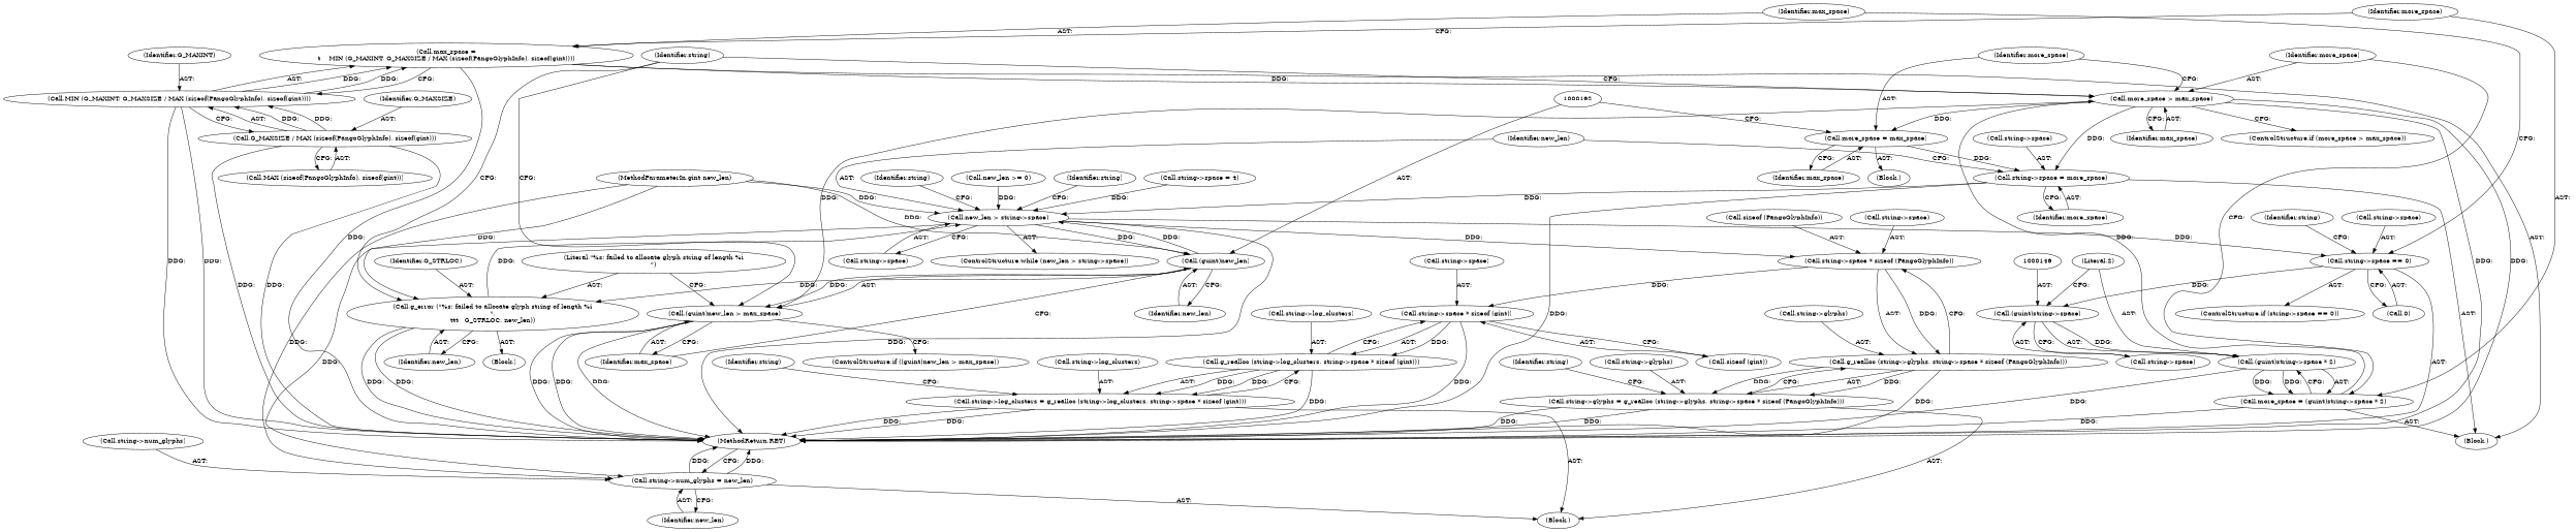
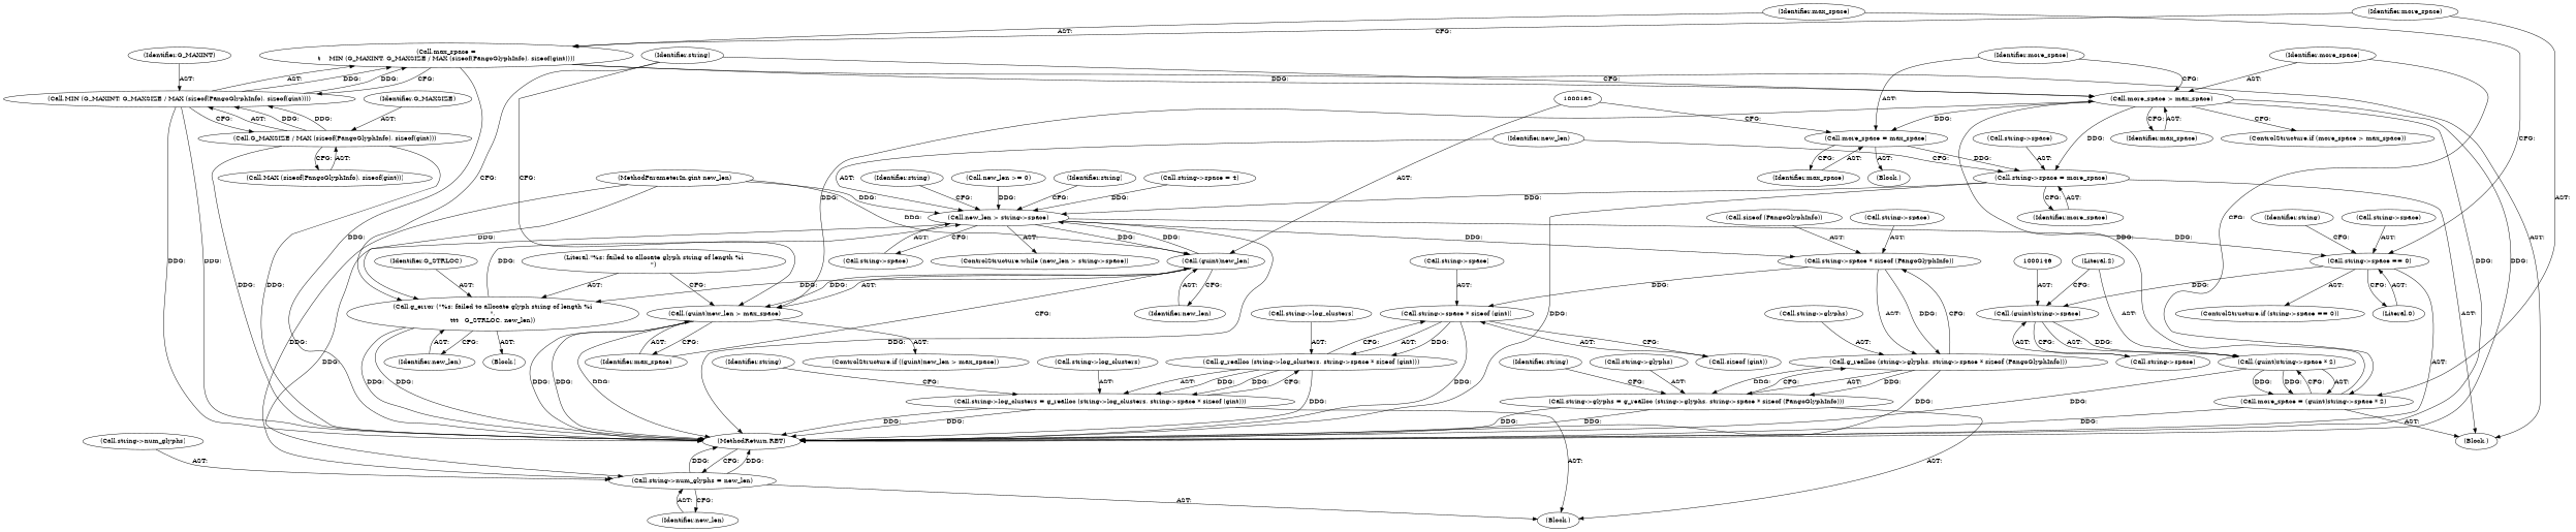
  digraph {
    n1 [label="(Call,max_space =\n\t    MIN (G_MAXINT, G_MAXSIZE / MAX (sizeof(PangoGlyphInfo), sizeof(gint))))"]
    n2 [label="(Call,MIN (G_MAXINT, G_MAXSIZE / MAX (sizeof(PangoGlyphInfo), sizeof(gint))))"]
    n3 [label="(Call,more_space > max_space)"]
    n4 [label="(Block,)"]
    n5 [label="(MethodReturn,RET)"]
    n6 [label="(Call,G_MAXSIZE / MAX (sizeof(PangoGlyphInfo), sizeof(gint)))"]
    n7 [label="(Call,more_space = max_space)"]
    n8 [label="(Call,string->space = more_space)"]
    n9 [label="(Call,(guint)new_len > max_space)"]
    n10 [label="(Identifier,max_space)"]
    n11 [label="(ControlStructure,if (more_space > max_space))"]
    n12 [label="(Call,string->num_glyphs = new_len)"]
    n13 [label="(Call,MAX (sizeof(PangoGlyphInfo), sizeof(gint)))"]
    n14 [label="(Identifier,max_space)"]
    n15 [label="(Block,)"]
    n16 [label="(Call,new_len > string->space)"]
    n17 [label="(Identifier,more_space)"]
    n18 [label="(ControlStructure,if ((guint)new_len > max_space))"]
    n19 [label="(Identifier,max_space)"]
    n20 [label="(Call,string->space == 0)"]
    n21 [label="(Call,(guint)new_len)"]
    n22 [label="(Call,string->space * sizeof (PangoGlyphInfo))"]
    n23 [label="(Call,string->space)"]
    n24 [label="(ControlStructure,while (new_len > string->space))"]
    n25 [label="(Call,(guint)string->space)"]
    n26 [label="(ControlStructure,if (string->space == 0))"]
-   n27 [label="(Call,0)"]
+   n27 [label="(Literal,0)"]
    n28 [label="(Call,g_error (\"%s: failed to allocate glyph string of length %i\n\",\n\t\t\t   G_STRLOC, new_len))"]
    n29 [label="(Identifier,new_len)"]
    n30 [label="(Call,g_realloc (string->glyphs, string->space * sizeof (PangoGlyphInfo)))"]
    n31 [label="(Call,string->space * sizeof (gint))"]
    n32 [label="(Block,)"]
    n33 [label="(Identifier,new_len)"]
    n34 [label="(Call,(guint)string->space * 2)"]
    n35 [label="(Call,string->space)"]
    n36 [label="(Call,more_space = (guint)string->space * 2)"]
    n37 [label="(Literal,2)"]
    n38 [label="(Identifier,new_len)"]
    n39 [label="(Block,)"]
    n40 [label="(Call,string->glyphs = g_realloc (string->glyphs, string->space * sizeof (PangoGlyphInfo)))"]
    n41 [label="(Call,g_realloc (string->log_clusters, string->space * sizeof (gint)))"]
    n42 [label="(Call,sizeof (gint))"]
    n43 [label="(Call,sizeof (PangoGlyphInfo))"]
    n44 [label="(Call,string->log_clusters = g_realloc (string->log_clusters, string->space * sizeof (gint)))"]
    n45 [label="(Identifier,G_MAXSIZE)"]
    n46 [label="(Identifier,more_space)"]
    n47 [label="(Call,string->space)"]
    n48 [label="(Identifier,string)"]
    n49 [label="(Call,string->space = 4)"]
    n50 [label="(Identifier,string)"]
    n51 [label="(Call,string->glyphs)"]
    n52 [label="(Call,string->log_clusters)"]
    n53 [label="(Call,string->num_glyphs)"]
    n54 [label="(Identifier,G_STRLOC)"]
    n55 [label="(Identifier,more_space)"]
    n56 [label="(Literal,\"%s: failed to allocate glyph string of length %i\n\")"]
    n57 [label="(Identifier,string)"]
    n58 [label="(Identifier,max_space)"]
    n59 [label="(Identifier,G_MAXINT)"]
    n60 [label="(Identifier,new_len)"]
    n61 [label="(MethodParameterIn,gint new_len)"]
    n62 [label="(Call,string->space)"]
    n63 [label="(Call,string->log_clusters)"]
    n64 [label="(Identifier,string)"]
    n65 [label="(Identifier,more_space)"]
    n66 [label="(Call,string->glyphs)"]
    n67 [label="(Call,new_len >= 0)"]
    n68 [label="(Identifier,string)"]
    n69 [label="(Call,string->space)"]
    n70 [label="(Identifier,string)"]
    n71 [label="(Call,string->space)"]
    1000162
    1000146
    n1 -> n2 [label="CFG: "]
    n1 -> n3 [label="DDG: "]
    n1 -> n4 [label="AST: "]
    n1 -> n5 [label="DDG: "]
    n2 -> n1 [label="AST: "]
    n2 -> n1 [label="DDG: "]
    n2 -> n1 [label="DDG: "]
    n2 -> n5 [label="DDG: "]
    n2 -> n5 [label="DDG: "]
    n2 -> n6 [label="CFG: "]
    n3 -> n5 [label="DDG: "]
    n3 -> n5 [label="DDG: "]
    n3 -> n7 [label="DDG: "]
    n3 -> n8 [label="DDG: "]
    n3 -> n9 [label="DDG: "]
    n3 -> n10 [label="CFG: "]
    n3 -> n11 [label="CFG: "]
    n5 -> n12 [label="CFG: "]
    n6 -> n2 [label="AST: "]
    n6 -> n2 [label="DDG: "]
    n6 -> n2 [label="DDG: "]
    n6 -> n5 [label="DDG: "]
    n6 -> n5 [label="DDG: "]
    n6 -> n13 [label="CFG: "]
    n7 -> n8 [label="DDG: "]
    n7 -> n14 [label="CFG: "]
    n7 -> n15 [label="AST: "]
    n8 -> n4 [label="AST: "]
    n8 -> n5 [label="DDG: "]
    n8 -> n16 [label="DDG: "]
    n8 -> n17 [label="CFG: "]
    n9 -> n5 [label="DDG: "]
    n9 -> n5 [label="DDG: "]
    n9 -> n5 [label="DDG: "]
-   n9 -> n18 [label="CFG: "]
+   n9 -> n18 [label="AST: "]
    n9 -> n19 [label="CFG: "]
    n10 -> n3 [label="AST: "]
    n12 -> n5 [label="DDG: "]
    n12 -> n5 [label="DDG: "]
    n12 -> n32 [label="AST: "]
    n12 -> n33 [label="CFG: "]
    n13 -> n6 [label="AST: "]
    n14 -> n7 [label="AST: "]
    n16 -> n5 [label="DDG: "]
    n16 -> n12 [label="DDG: "]
    n16 -> n20 [label="DDG: "]
    n16 -> n21 [label="DDG: "]
    n16 -> n22 [label="DDG: "]
    n16 -> n23 [label="CFG: "]
    n16 -> n24 [label="AST: "]
    n17 -> n8 [label="AST: "]
    n19 -> n9 [label="AST: "]
    n19 -> n21 [label="CFG: "]
    n20 -> n5 [label="AST: "]
    n20 -> n25 [label="DDG: "]
    n20 -> n26 [label="AST: "]
    n20 -> n27 [label="CFG: "]
    n21 -> n9 [label="AST: "]
    n21 -> n9 [label="DDG: "]
    n21 -> n16 [label="DDG: "]
    n21 -> n28 [label="DDG: "]
    n21 -> n29 [label="CFG: "]
    n22 -> n30 [label="AST: "]
    n22 -> n30 [label="DDG: "]
    n22 -> n31 [label="DDG: "]
    n23 -> n16 [label="AST: "]
    n25 -> n34 [label="AST: "]
    n25 -> n34 [label="DDG: "]
    n25 -> n35 [label="CFG: "]
    n27 -> n20 [label="AST: "]
    n28 -> n5 [label="DDG: "]
    n28 -> n5 [label="DDG: "]
    n28 -> n16 [label="DDG: "]
    n28 -> n38 [label="CFG: "]
    n28 -> n39 [label="AST: "]
    n29 -> n21 [label="AST: "]
    n30 -> n5 [label="DDG: "]
    n30 -> n22 [label="CFG: "]
    n30 -> n40 [label="AST: "]
    n30 -> n40 [label="DDG: "]
    n30 -> n40 [label="DDG: "]
    n31 -> n5 [label="DDG: "]
    n31 -> n41 [label="AST: "]
    n31 -> n41 [label="DDG: "]
    n31 -> n42 [label="CFG: "]
    n33 -> n12 [label="AST: "]
    n34 -> n5 [label="DDG: "]
    n34 -> n36 [label="AST: "]
    n34 -> n36 [label="DDG: "]
    n34 -> n36 [label="DDG: "]
    n35 -> n25 [label="AST: "]
    n36 -> n3 [label="DDG: "]
    n36 -> n4 [label="AST: "]
    n36 -> n5 [label="DDG: "]
    n36 -> n34 [label="CFG: "]
    n37 -> n25 [label="CFG: "]
    n37 -> n34 [label="AST: "]
    n38 -> n28 [label="AST: "]
    n40 -> n5 [label="DDG: "]
    n40 -> n5 [label="DDG: "]
    n40 -> n30 [label="CFG: "]
    n40 -> n32 [label="AST: "]
    n41 -> n5 [label="DDG: "]
    n41 -> n31 [label="CFG: "]
    n41 -> n44 [label="AST: "]
    n41 -> n44 [label="DDG: "]
    n41 -> n44 [label="DDG: "]
    n42 -> n31 [label="AST: "]
    n43 -> n22 [label="AST: "]
    n44 -> n5 [label="DDG: "]
    n44 -> n5 [label="DDG: "]
    n44 -> n32 [label="AST: "]
    n44 -> n41 [label="CFG: "]
    n45 -> n6 [label="AST: "]
    n46 -> n3 [label="CFG: "]
    n46 -> n7 [label="AST: "]
    n47 -> n31 [label="AST: "]
    n48 -> n40 [label="CFG: "]
    n49 -> n16 [label="DDG: "]
    n50 -> n16 [label="CFG: "]
    n51 -> n40 [label="AST: "]
    n52 -> n41 [label="AST: "]
    n53 -> n12 [label="AST: "]
    n54 -> n28 [label="AST: "]
    n55 -> n1 [label="CFG: "]
    n55 -> n36 [label="AST: "]
    n56 -> n9 [label="CFG: "]
    n56 -> n28 [label="AST: "]
    n57 -> n44 [label="CFG: "]
    n58 -> n1 [label="AST: "]
    n58 -> n20 [label="CFG: "]
    n59 -> n2 [label="AST: "]
    n60 -> n8 [label="CFG: "]
    n60 -> n16 [label="AST: "]
    n61 -> n12 [label="DDG: "]
    n61 -> n16 [label="DDG: "]
    n61 -> n21 [label="DDG: "]
    n61 -> n28 [label="DDG: "]
    n62 -> n22 [label="AST: "]
    n63 -> n44 [label="AST: "]
    n64 -> n3 [label="CFG: "]
    n64 -> n9 [label="CFG: "]
    n64 -> n28 [label="CFG: "]
    n65 -> n3 [label="AST: "]
    n65 -> n36 [label="CFG: "]
    n66 -> n30 [label="AST: "]
    n67 -> n16 [label="DDG: "]
    n68 -> n16 [label="CFG: "]
    n69 -> n8 [label="AST: "]
    n70 -> n20 [label="CFG: "]
    n71 -> n20 [label="AST: "]
    1000162 -> n7 [label="CFG: "]
    1000162 -> n21 [label="AST: "]
    1000146 -> n25 [label="AST: "]
  }
